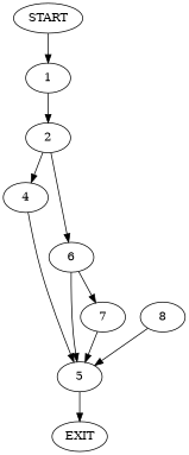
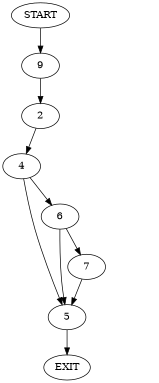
  digraph {
    n1 [label=START]
-   1
+   1 [label=9]
    2
    n4 [label=EXIT]
    4
    5
    6
    7
-   8
    n1 -> 1
    1 -> 2
    2 -> 4
    4 -> 5
-   2 -> 6
+   4 -> 6
    5 -> n4
    6 -> 5
    6 -> 7
    7 -> 5
-   8 -> 5
  }
